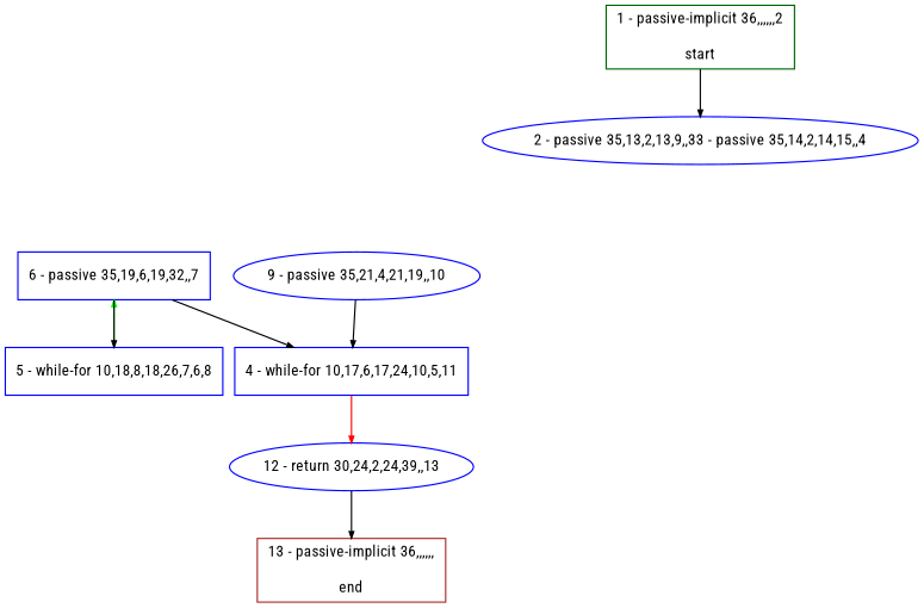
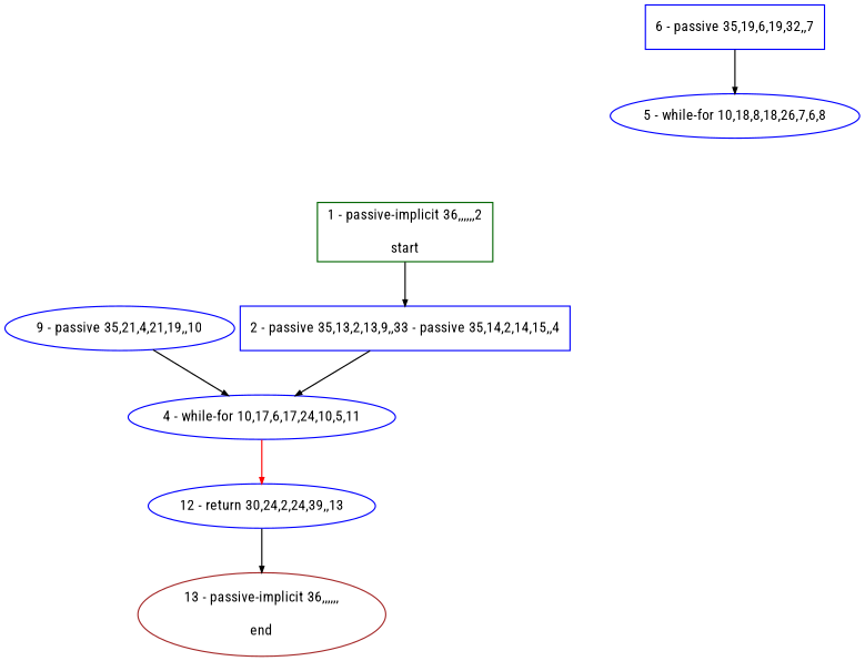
  digraph {
    bgcolor=white
    compound=true
    fillcolor="#FFFFCC"
    fontname="Roboto Condensed"
    fontsize=12
    pack=true
    packmode=clust
    style="rounded,filled"
    node [color="#0000ff" compound=true fillcolor="#ffffff" fixedsize=false fontname="Roboto Condensed" fontsize=12 node_initialized=no shape=box style=filled]
    edge [arrowhead=normal arrowsize=0.5 arrowtail=none color="#000000" compound=true dir=forward fontcolor=black fontname="Roboto Condensed" fontsize=12]
-   n1 [label="2 - passive 35,13,2,13,9,,33 - passive 35,14,2,14,15,,4" shape=ellipse]
-   n2 [label="4 - while-for 10,17,6,17,24,10,5,11"]
+   n1 [label="2 - passive 35,13,2,13,9,,33 - passive 35,14,2,14,15,,4"]
+   n2 [label="4 - while-for 10,17,6,17,24,10,5,11" shape=oval]
    n3 [label="12 - return 30,24,2,24,39,,13" shape=ellipse]
    n4 [color="#006400" label="1 - passive-implicit 36,,,,,,2\n\nstart"]
-   n5 [label="5 - while-for 10,18,8,18,26,7,6,8"]
+   n5 [label="5 - while-for 10,18,8,18,26,7,6,8" shape=oval]
    n6 [label="6 - passive 35,19,6,19,32,,7"]
-   n7 [color="#a52a2a" label="13 - passive-implicit 36,,,,,,\n\nend"]
+   n7 [color="#a52a2a" label="13 - passive-implicit 36,,,,,,\n\nend" shape=ellipse]
    n8 [label="9 - passive 35,21,4,21,19,,10" shape=ellipse]
-   n6 -> n2
-   n2 -> n3 [color="#ff0000" label=no]
+   n1 -> n2
+   n2 -> n3 [color="#ff0000" label=yes]
    n3 -> n7
    n4 -> n1
-   n5 -> n6 [color="#00ff00" label=yes]
    n6 -> n5
    n8 -> n2
  }
